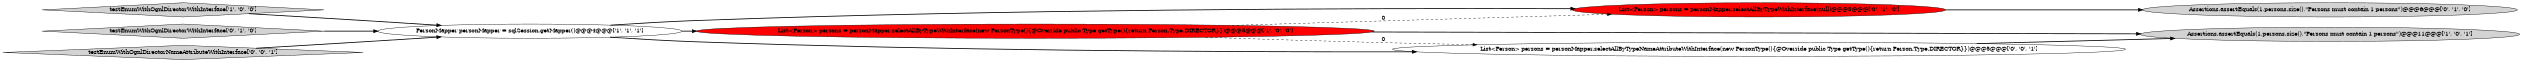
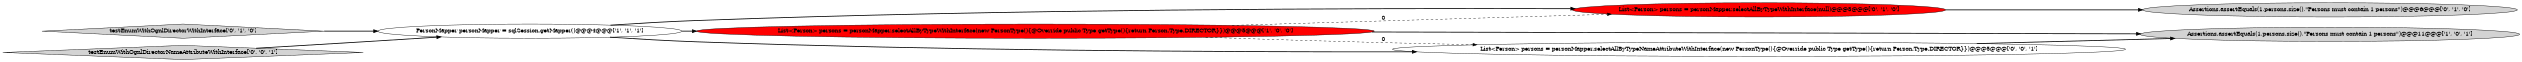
  digraph {
    rankdir=LR
    node [fillcolor=lightgray shape=ellipse style=filled]
    edge [style=bold]
    n1 [label="Assertions.assertEquals(1,persons.size(),\"Persons must contain 1 persons\")@@@6@@@['0', '1', '0']"]
-   n2 [label="testEnumWithOgnlDirectorWithInterface['1', '0', '0']" shape=diamond]
    n3 [fillcolor=white label="PersonMapper personMapper = sqlSession.getMapper()@@@4@@@['1', '1', '1']"]
    n4 [fillcolor=red label="List<Person> persons = personMapper.selectAllByTypeWithInterface(null)@@@5@@@['0', '1', '0']"]
    n5 [fillcolor=white label="List<Person> persons = personMapper.selectAllByTypeNameAttributeWithInterface(new PersonType(){@Override public Type getType(){return Person.Type.DIRECTOR}})@@@5@@@['0', '0', '1']"]
    n6 [fillcolor=red label="List<Person> persons = personMapper.selectAllByTypeWithInterface(new PersonType(){@Override public Type getType(){return Person.Type.DIRECTOR}})@@@5@@@['1', '0', '0']"]
    n7 [label="testEnumWithOgnlDirectorWithInterface['0', '1', '0']" shape=diamond]
    n8 [label="Assertions.assertEquals(1,persons.size(),\"Persons must contain 1 persons\")@@@11@@@['1', '0', '1']"]
    n9 [label="testEnumWithOgnlDirectorNameAttributeWithInterface['0', '0', '1']" shape=diamond]
-   n2 -> n3
    n3 -> n4
    n3 -> n5
    n3 -> n6
    n4 -> n1
    n5 -> n8
    n6 -> n4 [label=0 style=dashed]
    n6 -> n5 [label=0 style=dashed]
    n6 -> n8
    n7 -> n3
    n9 -> n3
  }
